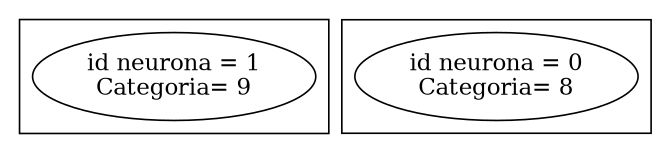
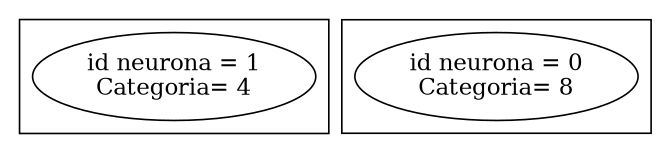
  graph {
    rankdir=TB
-   n1 [label="id neurona = 1\nCategoria= 9"]
+   n1 [label="id neurona = 1\nCategoria= 4"]
    n2 [label="id neurona = 0\nCategoria= 8"]
    subgraph cluster_1 {
    }
    subgraph cluster_2 {
    }
    subgraph cluster_3 {
    }
    subgraph cluster_4 {
    }
    subgraph cluster_5 {
      n1
    }
    subgraph cluster_6 {
    }
    subgraph cluster_7 {
    }
    subgraph cluster_8 {
    }
    subgraph cluster_9 {
      n2
    }
    subgraph cluster_10 {
    }
    subgraph cluster_11 {
    }
    subgraph cluster_12 {
    }
    subgraph cluster_13 {
    }
  }
